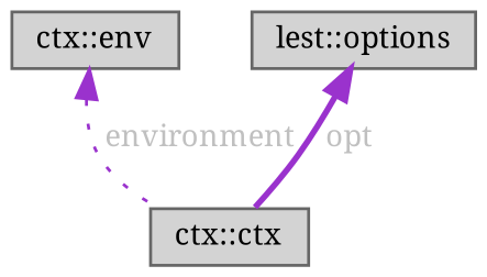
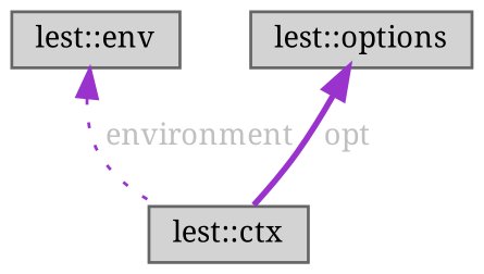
  digraph {
    fontname="Noto Serif"
    node [color=gray40 fillcolor=lightgrey fontname="Noto Serif" fontsize=10 shape=box style=filled]
    edge [color=darkorchid3 dir=back fontcolor=grey fontname="Noto Serif" fontsize=10 labelfontname=Helvetica labelfontsize=10]
-   n1 [fontcolor=black height=0.2 label="ctx::ctx" width=0.4]
-   n2 [height=0.2 label="ctx::env" width=0.4]
+   n1 [fontcolor=black height=0.2 label="lest::ctx" width=0.4]
+   n2 [height=0.2 label="lest::env" width=0.4]
    n3 [height=0.2 label="lest::options" width=0.4]
    n2 -> n1 [label=" environment" style=dotted]
    n3 -> n1 [label=" opt" style=bold]
  }
